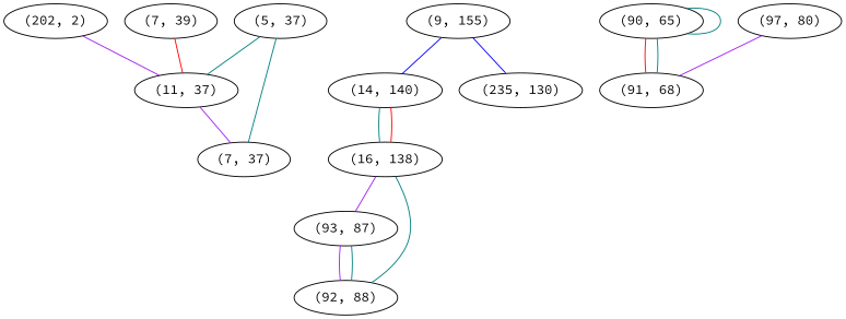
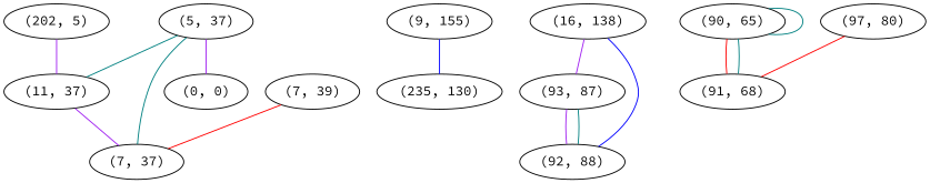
  graph {
    fontname="Source Code Pro"
    node [fontname="Source Code Pro"]
    edge [color=purple fontname="Source Code Pro" weight=1]
-   "(202, 5)" [label="(202, 2)"]
+   "(202, 5)"
    "(11, 37)"
    "(7, 37)"
    "(9, 155)"
-   "(14, 140)"
    "(235, 130)"
    "(16, 138)"
    "(5, 37)"
+   "(0, 0)"
    "(90, 65)"
    n11 [label="(91, 68)"]
    "(97, 80)"
    "(93, 87)"
    "(92, 88)"
    "(7, 39)"
    "(202, 5)" -- "(11, 37)"
    "(11, 37)" -- "(7, 37)"
-   "(9, 155)" -- "(14, 140)" [color=blue]
    "(9, 155)" -- "(235, 130)" [color=blue]
-   "(14, 140)" -- "(16, 138)" [color=teal]
-   "(14, 140)" -- "(16, 138)" [color=red]
    "(16, 138)" -- "(93, 87)"
-   "(16, 138)" -- "(92, 88)" [color=teal]
+   "(16, 138)" -- "(92, 88)" [color=blue]
    "(5, 37)" -- "(11, 37)" [color=teal]
    "(5, 37)" -- "(7, 37)" [color=teal]
+   "(5, 37)" -- "(0, 0)" [weight=4]
    "(90, 65)" -- "(90, 65)" [color=teal weight=2]
    "(90, 65)" -- n11 [color=red]
    "(90, 65)" -- n11 [color=teal]
-   "(97, 80)" -- n11
+   "(97, 80)" -- n11 [color=red]
    "(93, 87)" -- "(92, 88)"
    "(93, 87)" -- "(92, 88)" [color=teal]
-   "(7, 39)" -- "(11, 37)" [color=red]
+   "(7, 39)" -- "(7, 37)" [color=red]
  }
